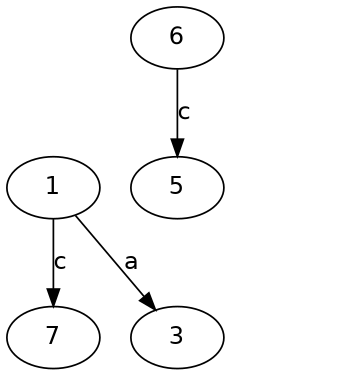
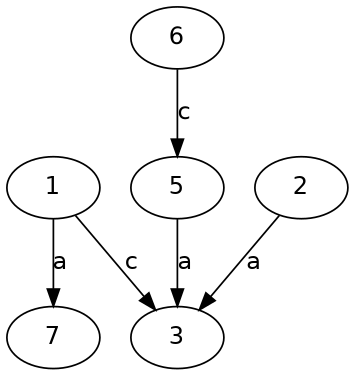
  strict digraph {
    fontname="DejaVu Sans"
    node [fontname="DejaVu Sans"]
    edge [fontname="DejaVu Sans"]
    1
    3
    7
    5
+   2
    n6 [label=6]
-   1 -> 3 [label=a]
-   1 -> 7 [label=c]
+   1 -> 3 [label=c]
+   1 -> 7 [label=a]
+   5 -> 3 [label=a]
+   2 -> 3 [label=a]
    n6 -> 5 [label=c]
  }
